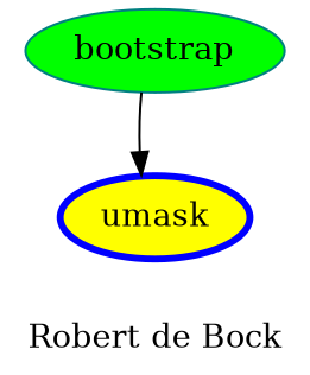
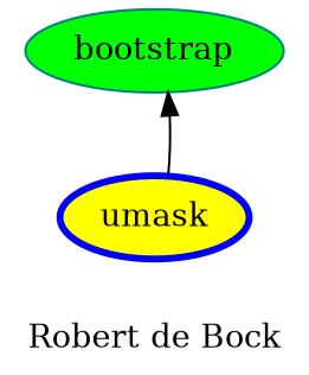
  digraph {
    label="Robert de Bock"
    node [style=filled]
    bootstrap [fillcolor=green color=teal]
    umask [fillcolor=yellow penwidth=3 color=blue]
-   bootstrap -> umask
+   umask -> bootstrap
  }
